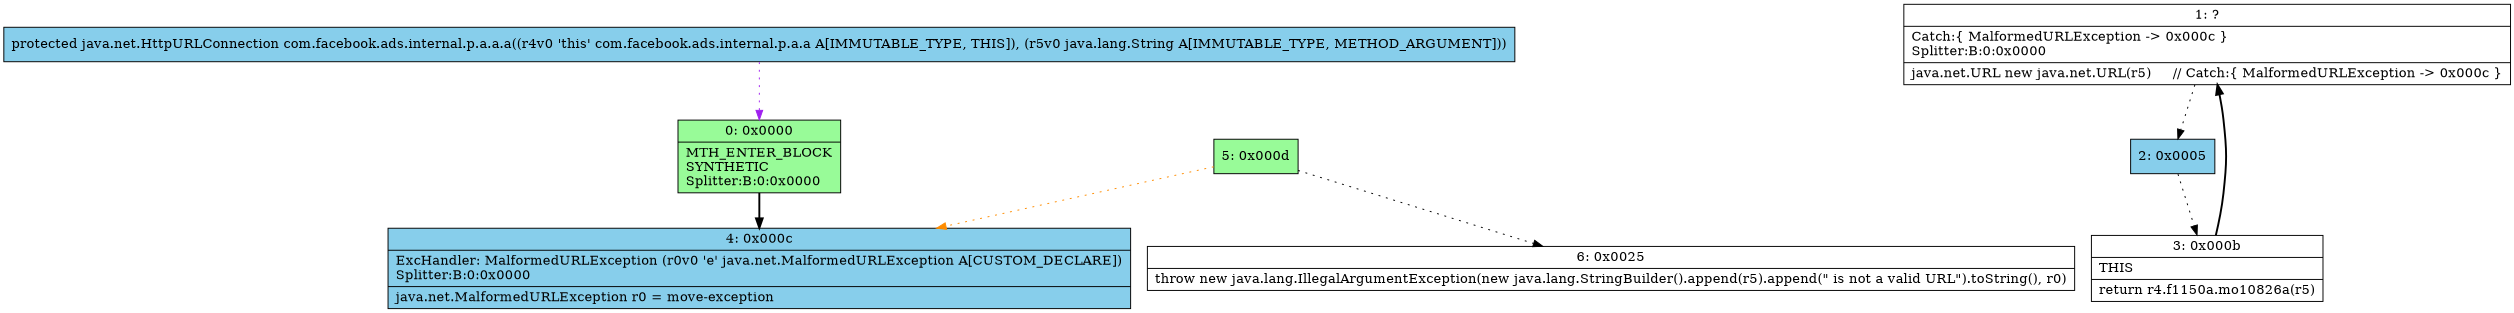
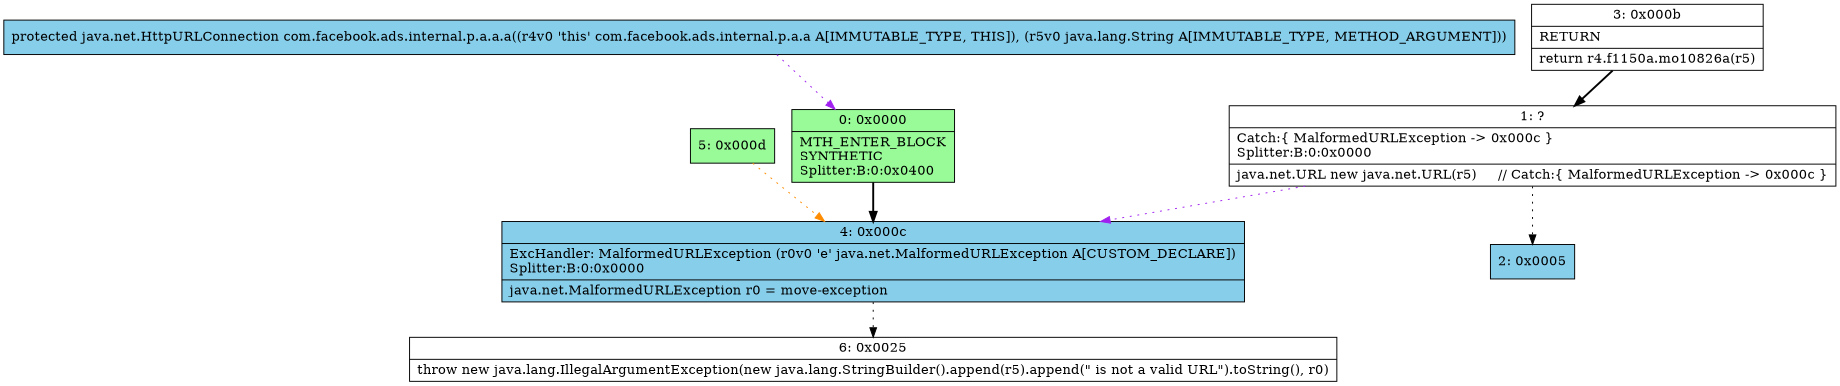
  digraph {
    node [fillcolor=skyblue shape=record style=filled]
    edge [color=black style=dotted]
-   n1 [fillcolor=palegreen label="{0\:\ 0x0000|MTH_ENTER_BLOCK\lSYNTHETIC\lSplitter:B:0:0x0000\l}"]
+   n1 [fillcolor=palegreen label="{0\:\ 0x0000|MTH_ENTER_BLOCK\lSYNTHETIC\lSplitter:B:0:0x0400\l}"]
    n2 [label="{4\:\ 0x000c|ExcHandler: MalformedURLException (r0v0 'e' java.net.MalformedURLException A[CUSTOM_DECLARE])\lSplitter:B:0:0x0000\l|java.net.MalformedURLException r0 = move\-exception\l}"]
    n3 [fillcolor=white label="{1\:\ ?|Catch:\{ MalformedURLException \-\> 0x000c \}\lSplitter:B:0:0x0000\l|java.net.URL new java.net.URL(r5)     \/\/ Catch:\{ MalformedURLException \-\> 0x000c \}\l}"]
    n4 [label="{2\:\ 0x0005}"]
-   n5 [fillcolor=white label="{3\:\ 0x000b|THIS\l|return r4.f1150a.mo10826a(r5)\l}"]
+   n5 [fillcolor=white label="{3\:\ 0x000b|RETURN\l|return r4.f1150a.mo10826a(r5)\l}"]
    n6 [fillcolor=palegreen label="{5\:\ 0x000d}"]
    n7 [fillcolor=white label="{6\:\ 0x0025|throw new java.lang.IllegalArgumentException(new java.lang.StringBuilder().append(r5).append(\" is not a valid URL\").toString(), r0)\l}"]
    n8 [label="{protected java.net.HttpURLConnection com.facebook.ads.internal.p.a.a.a((r4v0 'this' com.facebook.ads.internal.p.a.a A[IMMUTABLE_TYPE, THIS]), (r5v0 java.lang.String A[IMMUTABLE_TYPE, METHOD_ARGUMENT])) }"]
    n1 -> n2 [style=bold]
+   n3 -> n2 [color=purple]
    n3 -> n4
-   n4 -> n5
    n5 -> n3 [style=bold]
    n6 -> n2 [color=darkorange]
-   n6 -> n7
+   n2 -> n7
    n8 -> n1 [color=purple]
  }
